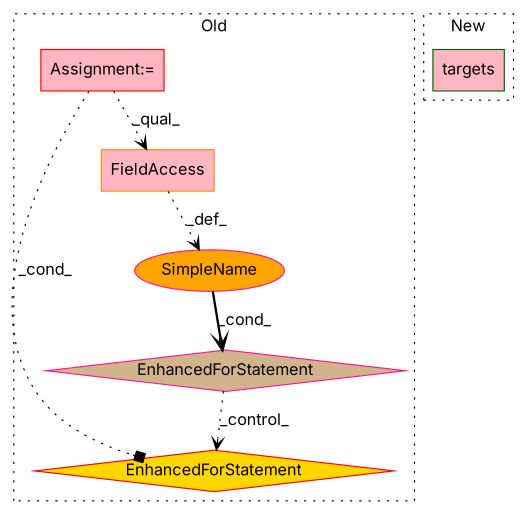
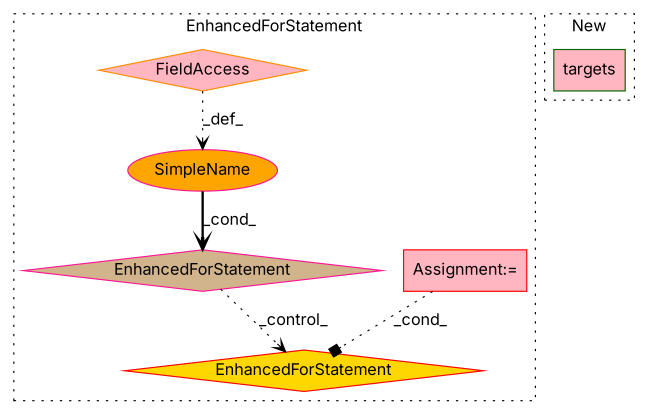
  digraph {
    fontname=Inter
    node [a=70 color=red fillcolor=lightpink fontname=Inter l="57,2" s="8274,8367" shape=box style=filled]
    edge [arrowhead=vee fontname=Inter style=dotted]
    n1 [fillcolor=gold l="61,2" label=EnhancedForStatement s="8379,8462" shape=diamond]
    n2 [a=7 label="Assignment:="]
    n3 [color=deeppink fillcolor=tan label=EnhancedForStatement shape=diamond]
    n4 [a=42 color=deeppink fillcolor=orange l=8 label=SimpleName s=8335 shape=ellipse]
-   n5 [a=22 color=darkorange l=22 label=FieldAccess s=8551]
+   n5 [a=22 color=darkorange l=22 label=FieldAccess s=8551 shape=diamond]
    n6 [a=32 color=darkgreen l="8,1" label=targets s="5946,5985"]
    subgraph cluster_1 {
-     label=Old
+     label=EnhancedForStatement
      style=dotted
      n1
      n2
      n3
      n4
      n5
    }
    subgraph cluster_2 {
      label=New
      style=dotted
      n6
    }
    n2 -> n1 [arrowhead=box label=_cond_]
-   n2 -> n5 [label=_qual_]
    n3 -> n1 [label=_control_]
    n4 -> n3 [label=_cond_ style=bold]
    n5 -> n4 [label=_def_]
  }
